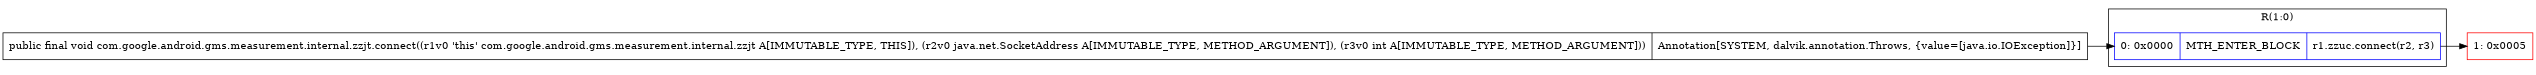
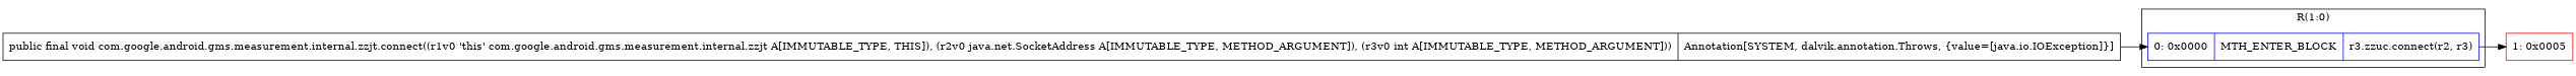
  digraph {
    rankdir=LR
    node [shape=record]
-   n1 [color=blue label="{0\:\ 0x0000|MTH_ENTER_BLOCK\l|r1.zzuc.connect(r2, r3)\l}"]
+   n1 [color=blue label="{0\:\ 0x0000|MTH_ENTER_BLOCK\l|r3.zzuc.connect(r2, r3)\l}"]
    n2 [color=red label="{1\:\ 0x0005}"]
    n3 [label="{public final void com.google.android.gms.measurement.internal.zzjt.connect((r1v0 'this' com.google.android.gms.measurement.internal.zzjt A[IMMUTABLE_TYPE, THIS]), (r2v0 java.net.SocketAddress A[IMMUTABLE_TYPE, METHOD_ARGUMENT]), (r3v0 int A[IMMUTABLE_TYPE, METHOD_ARGUMENT]))  | Annotation[SYSTEM, dalvik.annotation.Throws, \{value=[java.io.IOException]\}]\l}"]
    subgraph cluster_1 {
      label="R(1:0)"
      n1
    }
    n1 -> n2
    n3 -> n1
  }
